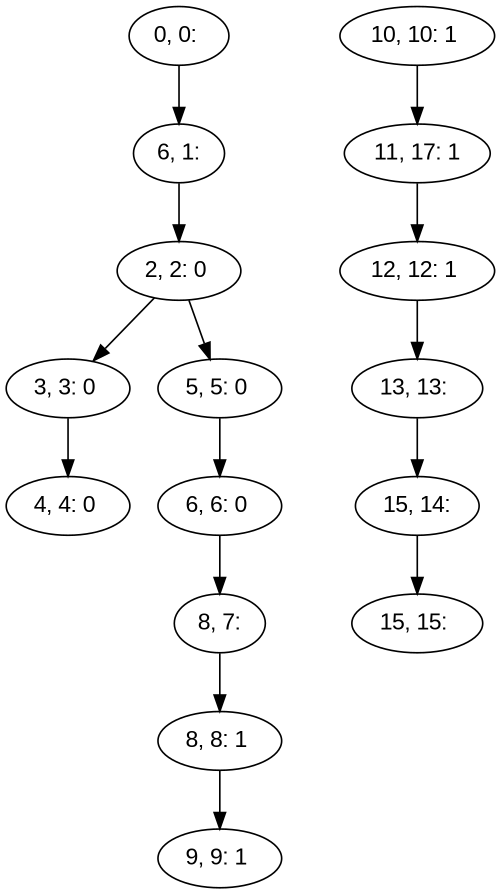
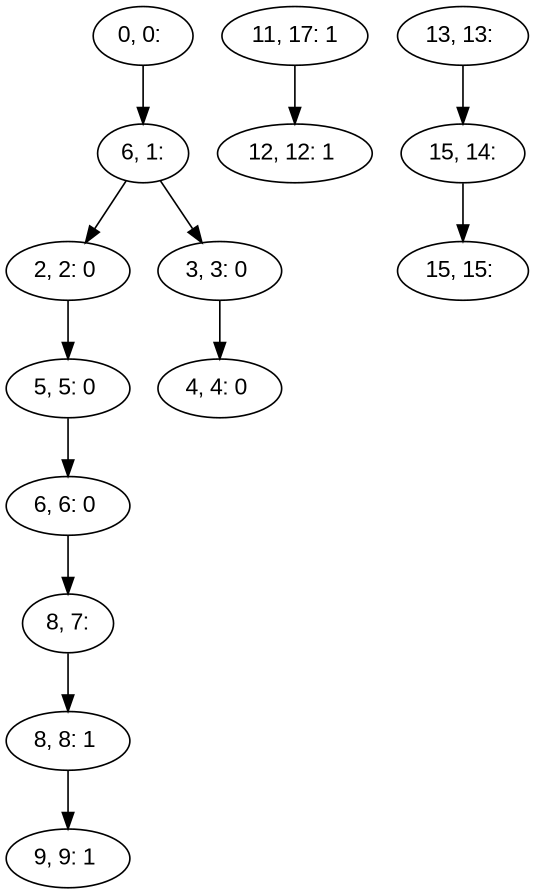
  digraph {
    fontname="Liberation Sans"
    node [fontname="Liberation Sans"]
    edge [fontname="Liberation Sans"]
    n1 [label="0, 0: "]
    n2 [label="6, 1:"]
    n3 [label="2, 2: 0 "]
    n4 [label="3, 3: 0 "]
    n5 [label="5, 5: 0 "]
    n6 [label="4, 4: 0 "]
    n7 [label="6, 6: 0 "]
    n8 [label="8, 7:"]
    n9 [label="8, 8: 1 "]
    n10 [label="9, 9: 1 "]
-   n11 [label="10, 10: 1 "]
    n12 [label="11, 17: 1"]
    n13 [label="12, 12: 1 "]
    n14 [label="13, 13: "]
    n15 [label="15, 14:"]
    n16 [label="15, 15: "]
    n1 -> n2
    n2 -> n3
-   n3 -> n4
+   n2 -> n4
    n3 -> n5
    n4 -> n6
    n5 -> n7
    n7 -> n8
    n8 -> n9
    n9 -> n10
-   n11 -> n12
    n12 -> n13
-   n13 -> n14
    n14 -> n15
    n15 -> n16
  }
